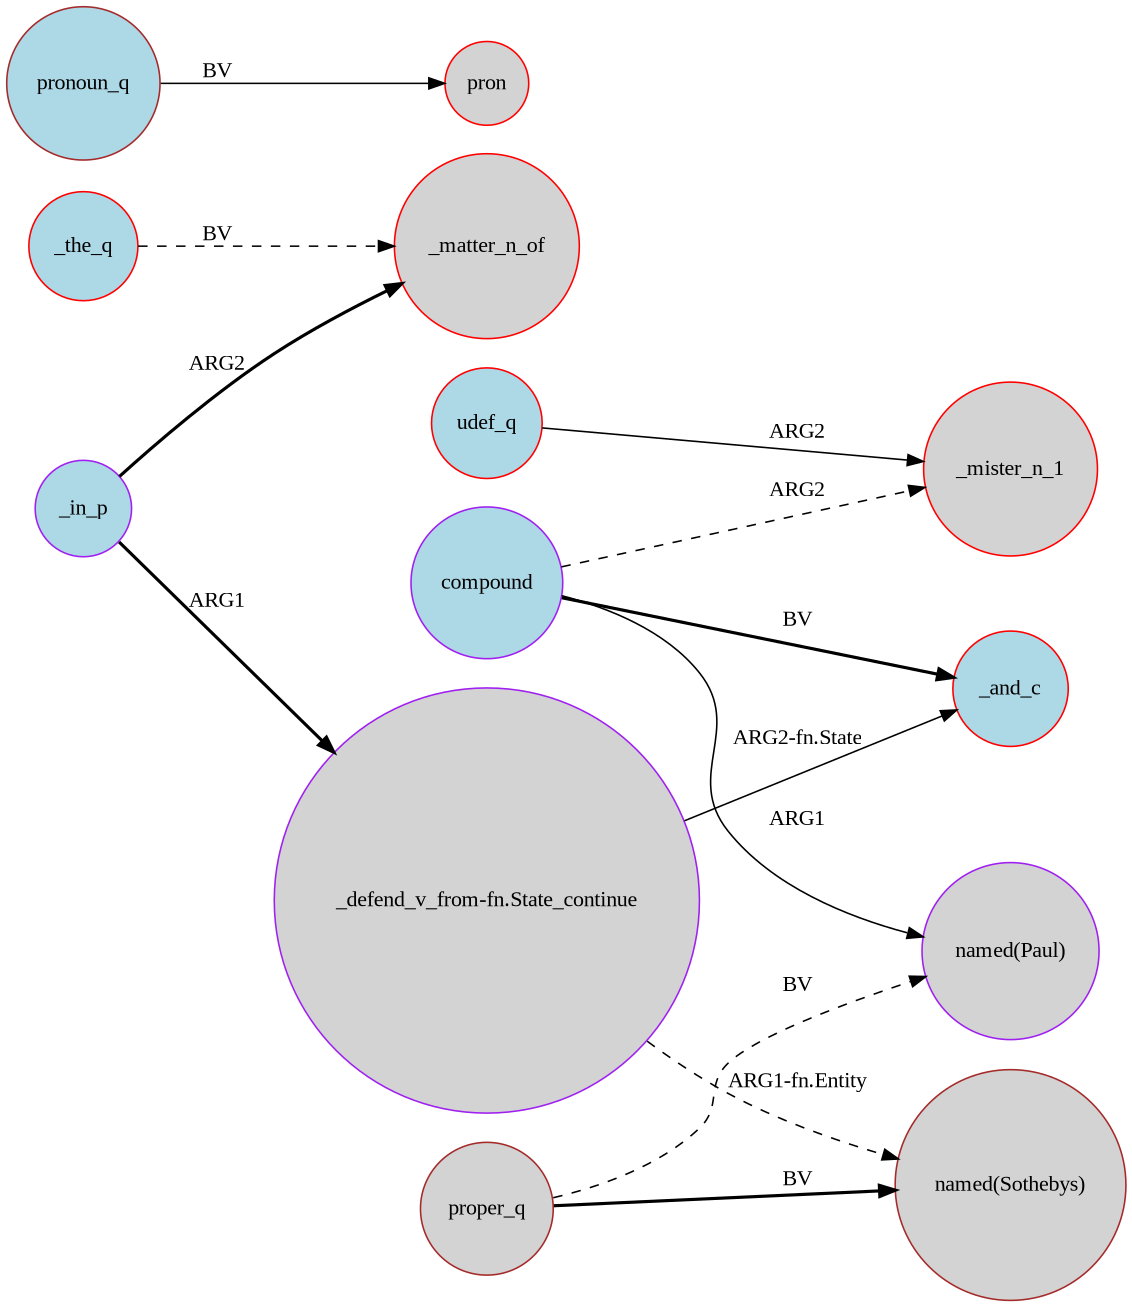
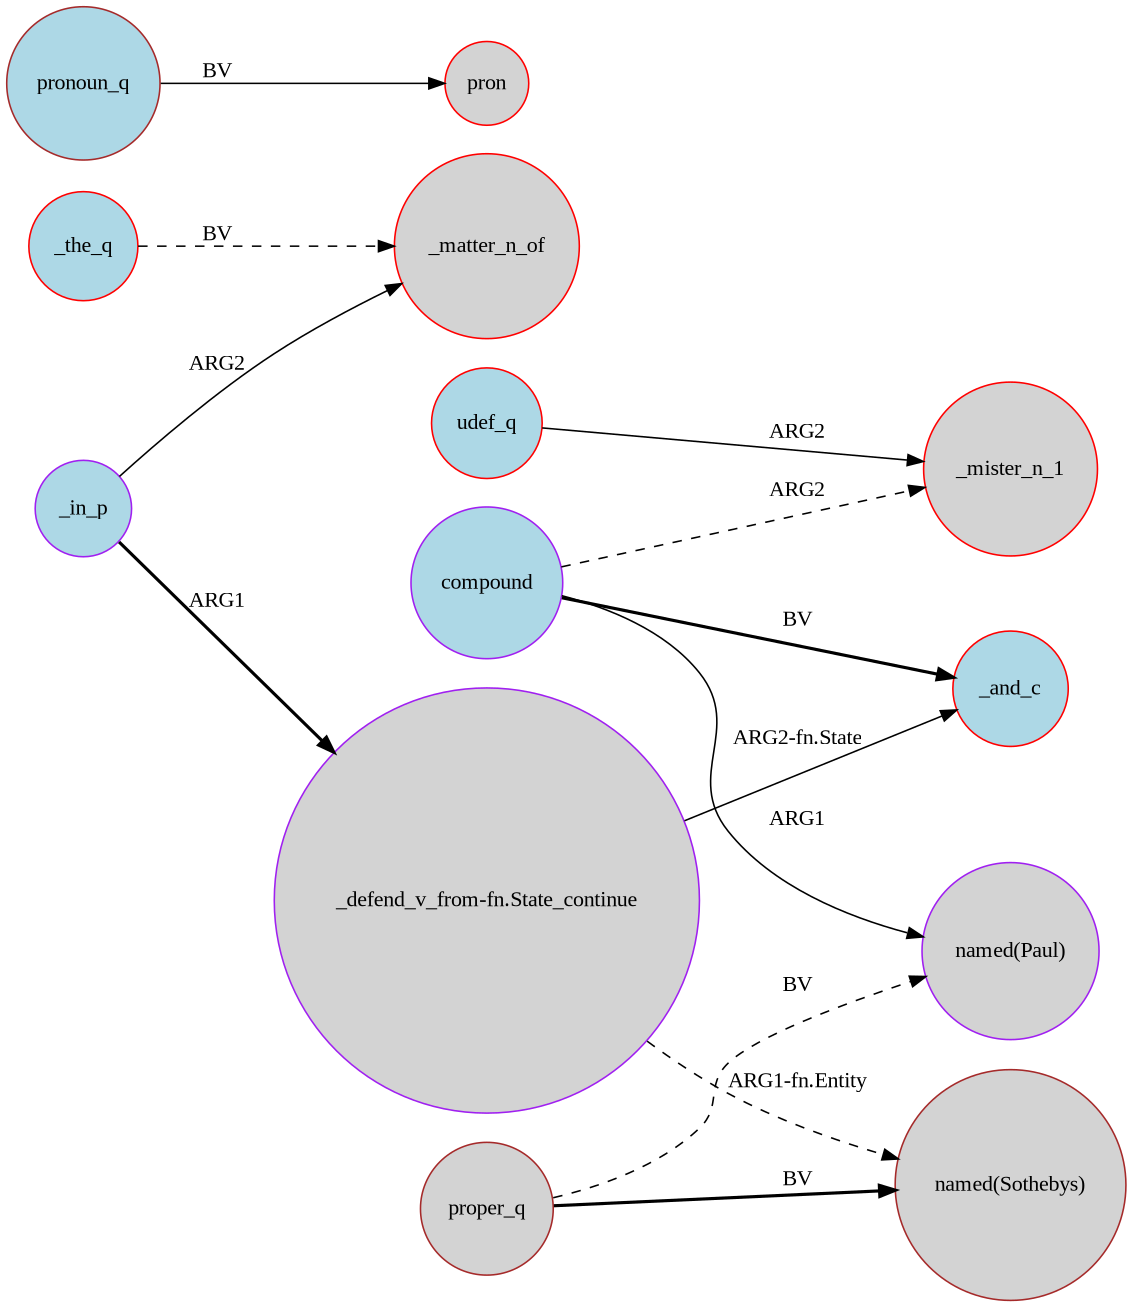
  digraph {
    fontname="Liberation Serif"
    rankdir=LR
    node [color=red fillcolor=lightgrey fontname="Liberation Serif" shape=circle style=filled]
    edge [fontname="Liberation Serif" style=solid]
    _the_q [fillcolor=lightblue]
    _matter_n_of
    compound [color=purple fillcolor=lightblue]
    _mister_n_1
    "named(Paul)" [color=purple]
    _and_c [fillcolor=lightblue]
    "_defend_v_from-fn.State_continue" [color=purple]
    "named(Sothebys)" [color=brown]
    udef_q [fillcolor=lightblue]
    _in_p [color=purple fillcolor=lightblue]
    proper_q [color=brown]
    pronoun_q [color=brown fillcolor=lightblue]
    pron
    _the_q -> _matter_n_of [label=BV style=dashed]
    compound -> _mister_n_1 [label=ARG2 style=dashed]
    compound -> "named(Paul)" [label=ARG1]
    compound -> _and_c [label=BV style=bold]
    "_defend_v_from-fn.State_continue" -> _and_c [label="ARG2-fn.State"]
    "_defend_v_from-fn.State_continue" -> "named(Sothebys)" [label="ARG1-fn.Entity" style=dashed]
    udef_q -> _mister_n_1 [label=ARG2]
-   _in_p -> _matter_n_of [label=ARG2 style=bold]
+   _in_p -> _matter_n_of [label=ARG2]
    _in_p -> "_defend_v_from-fn.State_continue" [label=ARG1 style=bold]
    proper_q -> "named(Paul)" [label=BV style=dashed]
    proper_q -> "named(Sothebys)" [label=BV style=bold]
    pronoun_q -> pron [label=BV]
  }
